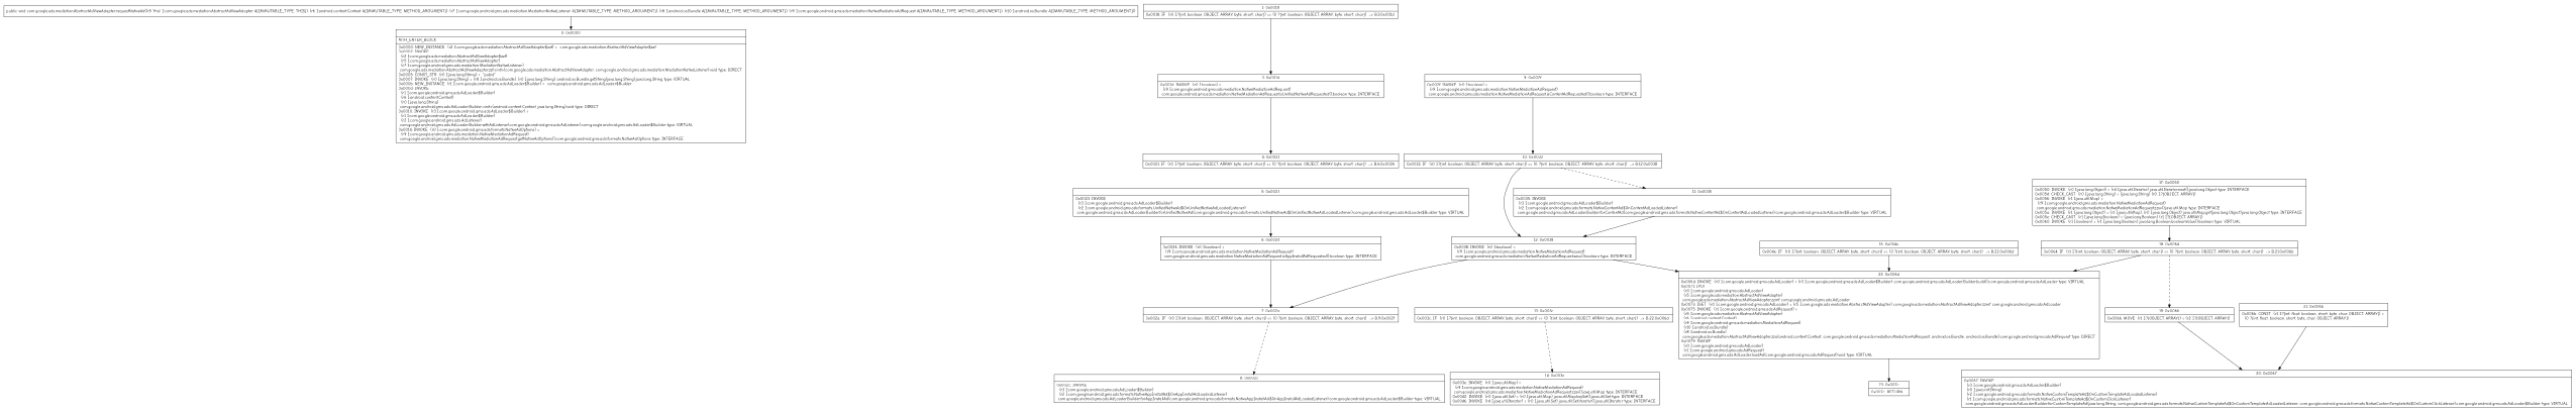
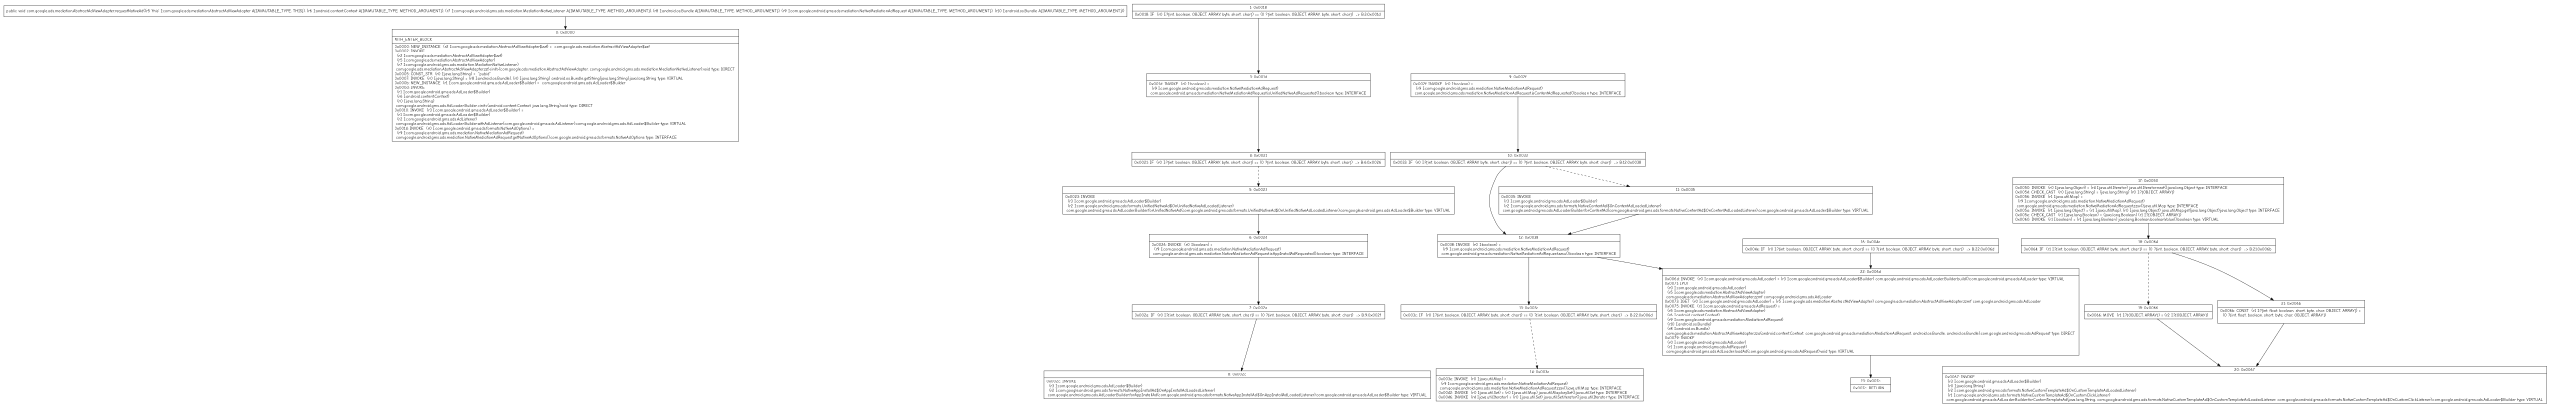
  digraph {
    fontname="Comic Neue"
    node [fontname="Comic Neue" shape=record]
    edge [fontname="Comic Neue"]
    n1 [label="{0\:\ 0x0000|MTH_ENTER_BLOCK\l|0x0000: NEW_INSTANCE  (r2 I:com.google.ads.mediation.AbstractAdViewAdapter$zzf) =  com.google.ads.mediation.AbstractAdViewAdapter$zzf \l0x0002: INVOKE  \l  (r2 I:com.google.ads.mediation.AbstractAdViewAdapter$zzf)\l  (r5 I:com.google.ads.mediation.AbstractAdViewAdapter)\l  (r7 I:com.google.android.gms.ads.mediation.MediationNativeListener)\l com.google.ads.mediation.AbstractAdViewAdapter.zzf.\<init\>(com.google.ads.mediation.AbstractAdViewAdapter, com.google.android.gms.ads.mediation.MediationNativeListener):void type: DIRECT \l0x0005: CONST_STR  (r0 I:java.lang.String) =  \"pubid\" \l0x0007: INVOKE  (r0 I:java.lang.String) = (r8 I:android.os.Bundle), (r0 I:java.lang.String) android.os.Bundle.getString(java.lang.String):java.lang.String type: VIRTUAL \l0x000b: NEW_INSTANCE  (r1 I:com.google.android.gms.ads.AdLoader$Builder) =  com.google.android.gms.ads.AdLoader$Builder \l0x000d: INVOKE  \l  (r1 I:com.google.android.gms.ads.AdLoader$Builder)\l  (r6 I:android.content.Context)\l  (r0 I:java.lang.String)\l com.google.android.gms.ads.AdLoader.Builder.\<init\>(android.content.Context, java.lang.String):void type: DIRECT \l0x0010: INVOKE  (r3 I:com.google.android.gms.ads.AdLoader$Builder) = \l  (r1 I:com.google.android.gms.ads.AdLoader$Builder)\l  (r2 I:com.google.android.gms.ads.AdListener)\l com.google.android.gms.ads.AdLoader.Builder.withAdListener(com.google.android.gms.ads.AdListener):com.google.android.gms.ads.AdLoader$Builder type: VIRTUAL \l0x0014: INVOKE  (r0 I:com.google.android.gms.ads.formats.NativeAdOptions) = \l  (r9 I:com.google.android.gms.ads.mediation.NativeMediationAdRequest)\l com.google.android.gms.ads.mediation.NativeMediationAdRequest.getNativeAdOptions():com.google.android.gms.ads.formats.NativeAdOptions type: INTERFACE \l}"]
    n2 [label="{1\:\ 0x0018|0x0018: IF  (r0 I:?[int, boolean, OBJECT, ARRAY, byte, short, char]) == (0 ?[int, boolean, OBJECT, ARRAY, byte, short, char])  \-\> B:3:0x001d \l}"]
    n3 [label="{3\:\ 0x001d|0x001d: INVOKE  (r0 I:boolean) = \l  (r9 I:com.google.android.gms.ads.mediation.NativeMediationAdRequest)\l com.google.android.gms.ads.mediation.NativeMediationAdRequest.isUnifiedNativeAdRequested():boolean type: INTERFACE \l}"]
    n4 [label="{4\:\ 0x0021|0x0021: IF  (r0 I:?[int, boolean, OBJECT, ARRAY, byte, short, char]) == (0 ?[int, boolean, OBJECT, ARRAY, byte, short, char])  \-\> B:6:0x0026 \l}"]
    n5 [label="{5\:\ 0x0023|0x0023: INVOKE  \l  (r3 I:com.google.android.gms.ads.AdLoader$Builder)\l  (r2 I:com.google.android.gms.ads.formats.UnifiedNativeAd$OnUnifiedNativeAdLoadedListener)\l com.google.android.gms.ads.AdLoader.Builder.forUnifiedNativeAd(com.google.android.gms.ads.formats.UnifiedNativeAd$OnUnifiedNativeAdLoadedListener):com.google.android.gms.ads.AdLoader$Builder type: VIRTUAL \l}"]
    n6 [label="{6\:\ 0x0026|0x0026: INVOKE  (r0 I:boolean) = \l  (r9 I:com.google.android.gms.ads.mediation.NativeMediationAdRequest)\l com.google.android.gms.ads.mediation.NativeMediationAdRequest.isAppInstallAdRequested():boolean type: INTERFACE \l}"]
    n7 [label="{7\:\ 0x002a|0x002a: IF  (r0 I:?[int, boolean, OBJECT, ARRAY, byte, short, char]) == (0 ?[int, boolean, OBJECT, ARRAY, byte, short, char])  \-\> B:9:0x002f \l}"]
    n8 [label="{8\:\ 0x002c|0x002c: INVOKE  \l  (r3 I:com.google.android.gms.ads.AdLoader$Builder)\l  (r2 I:com.google.android.gms.ads.formats.NativeAppInstallAd$OnAppInstallAdLoadedListener)\l com.google.android.gms.ads.AdLoader.Builder.forAppInstallAd(com.google.android.gms.ads.formats.NativeAppInstallAd$OnAppInstallAdLoadedListener):com.google.android.gms.ads.AdLoader$Builder type: VIRTUAL \l}"]
    n9 [label="{9\:\ 0x002f|0x002f: INVOKE  (r0 I:boolean) = \l  (r9 I:com.google.android.gms.ads.mediation.NativeMediationAdRequest)\l com.google.android.gms.ads.mediation.NativeMediationAdRequest.isContentAdRequested():boolean type: INTERFACE \l}"]
    n10 [label="{10\:\ 0x0033|0x0033: IF  (r0 I:?[int, boolean, OBJECT, ARRAY, byte, short, char]) == (0 ?[int, boolean, OBJECT, ARRAY, byte, short, char])  \-\> B:12:0x0038 \l}"]
    n11 [label="{11\:\ 0x0035|0x0035: INVOKE  \l  (r3 I:com.google.android.gms.ads.AdLoader$Builder)\l  (r2 I:com.google.android.gms.ads.formats.NativeContentAd$OnContentAdLoadedListener)\l com.google.android.gms.ads.AdLoader.Builder.forContentAd(com.google.android.gms.ads.formats.NativeContentAd$OnContentAdLoadedListener):com.google.android.gms.ads.AdLoader$Builder type: VIRTUAL \l}"]
    n12 [label="{12\:\ 0x0038|0x0038: INVOKE  (r0 I:boolean) = \l  (r9 I:com.google.android.gms.ads.mediation.NativeMediationAdRequest)\l com.google.android.gms.ads.mediation.NativeMediationAdRequest.zzsu():boolean type: INTERFACE \l}"]
    n13 [label="{13\:\ 0x003c|0x003c: IF  (r0 I:?[int, boolean, OBJECT, ARRAY, byte, short, char]) == (0 ?[int, boolean, OBJECT, ARRAY, byte, short, char])  \-\> B:22:0x006d \l}"]
    n14 [label="{22\:\ 0x006d|0x006d: INVOKE  (r0 I:com.google.android.gms.ads.AdLoader) = (r3 I:com.google.android.gms.ads.AdLoader$Builder) com.google.android.gms.ads.AdLoader.Builder.build():com.google.android.gms.ads.AdLoader type: VIRTUAL \l0x0071: IPUT  \l  (r0 I:com.google.android.gms.ads.AdLoader)\l  (r5 I:com.google.ads.mediation.AbstractAdViewAdapter)\l com.google.ads.mediation.AbstractAdViewAdapter.zzmf com.google.android.gms.ads.AdLoader \l0x0073: IGET  (r0 I:com.google.android.gms.ads.AdLoader) = (r5 I:com.google.ads.mediation.AbstractAdViewAdapter) com.google.ads.mediation.AbstractAdViewAdapter.zzmf com.google.android.gms.ads.AdLoader \l0x0075: INVOKE  (r1 I:com.google.android.gms.ads.AdRequest) = \l  (r5 I:com.google.ads.mediation.AbstractAdViewAdapter)\l  (r6 I:android.content.Context)\l  (r9 I:com.google.android.gms.ads.mediation.MediationAdRequest)\l  (r10 I:android.os.Bundle)\l  (r8 I:android.os.Bundle)\l com.google.ads.mediation.AbstractAdViewAdapter.zza(android.content.Context, com.google.android.gms.ads.mediation.MediationAdRequest, android.os.Bundle, android.os.Bundle):com.google.android.gms.ads.AdRequest type: DIRECT \l0x0079: INVOKE  \l  (r0 I:com.google.android.gms.ads.AdLoader)\l  (r1 I:com.google.android.gms.ads.AdRequest)\l com.google.android.gms.ads.AdLoader.loadAd(com.google.android.gms.ads.AdRequest):void type: VIRTUAL \l}"]
    n15 [label="{14\:\ 0x003e|0x003e: INVOKE  (r0 I:java.util.Map) = \l  (r9 I:com.google.android.gms.ads.mediation.NativeMediationAdRequest)\l com.google.android.gms.ads.mediation.NativeMediationAdRequest.zzsv():java.util.Map type: INTERFACE \l0x0042: INVOKE  (r0 I:java.util.Set) = (r0 I:java.util.Map) java.util.Map.keySet():java.util.Set type: INTERFACE \l0x0046: INVOKE  (r4 I:java.util.Iterator) = (r0 I:java.util.Set) java.util.Set.iterator():java.util.Iterator type: INTERFACE \l}"]
    n16 [label="{23\:\ 0x007c|0x007c: RETURN   \l}"]
    n17 [label="{16\:\ 0x004e|0x004e: IF  (r0 I:?[int, boolean, OBJECT, ARRAY, byte, short, char]) == (0 ?[int, boolean, OBJECT, ARRAY, byte, short, char])  \-\> B:22:0x006d \l}"]
    n18 [label="{17\:\ 0x0050|0x0050: INVOKE  (r0 I:java.lang.Object) = (r4 I:java.util.Iterator) java.util.Iterator.next():java.lang.Object type: INTERFACE \l0x0054: CHECK_CAST  (r0 I:java.lang.String) = (java.lang.String) (r0 I:?[OBJECT, ARRAY]) \l0x0056: INVOKE  (r1 I:java.util.Map) = \l  (r9 I:com.google.android.gms.ads.mediation.NativeMediationAdRequest)\l com.google.android.gms.ads.mediation.NativeMediationAdRequest.zzsv():java.util.Map type: INTERFACE \l0x005a: INVOKE  (r1 I:java.lang.Object) = (r1 I:java.util.Map), (r0 I:java.lang.Object) java.util.Map.get(java.lang.Object):java.lang.Object type: INTERFACE \l0x005e: CHECK_CAST  (r1 I:java.lang.Boolean) = (java.lang.Boolean) (r1 I:?[OBJECT, ARRAY]) \l0x0060: INVOKE  (r1 I:boolean) = (r1 I:java.lang.Boolean) java.lang.Boolean.booleanValue():boolean type: VIRTUAL \l}"]
    n19 [label="{18\:\ 0x0064|0x0064: IF  (r1 I:?[int, boolean, OBJECT, ARRAY, byte, short, char]) == (0 ?[int, boolean, OBJECT, ARRAY, byte, short, char])  \-\> B:21:0x006b \l}"]
    n20 [label="{19\:\ 0x0066|0x0066: MOVE  (r1 I:?[OBJECT, ARRAY]) = (r2 I:?[OBJECT, ARRAY]) \l}"]
    n21 [label="{21\:\ 0x006b|0x006b: CONST  (r1 I:?[int, float, boolean, short, byte, char, OBJECT, ARRAY]) = \l  (0 ?[int, float, boolean, short, byte, char, OBJECT, ARRAY])\l \l}"]
-   n22 [label="{20\:\ 0x0067|0x0067: INVOKE  \l  (r3 I:com.google.android.gms.ads.AdLoader$Builder)\l  (r0 I:java.init.String)\l  (r2 I:com.google.android.gms.ads.formats.NativeCustomTemplateAd$OnCustomTemplateAdLoadedListener)\l  (r1 I:com.google.android.gms.ads.formats.NativeCustomTemplateAd$OnCustomClickListener)\l com.google.android.gms.ads.AdLoader.Builder.forCustomTemplateAd(java.lang.String, com.google.android.gms.ads.formats.NativeCustomTemplateAd$OnCustomTemplateAdLoadedListener, com.google.android.gms.ads.formats.NativeCustomTemplateAd$OnCustomClickListener):com.google.android.gms.ads.AdLoader$Builder type: VIRTUAL \l}"]
+   n22 [label="{20\:\ 0x0067|0x0067: INVOKE  \l  (r3 I:com.google.android.gms.ads.AdLoader$Builder)\l  (r0 I:java.lang.String)\l  (r2 I:com.google.android.gms.ads.formats.NativeCustomTemplateAd$OnCustomTemplateAdLoadedListener)\l  (r1 I:com.google.android.gms.ads.formats.NativeCustomTemplateAd$OnCustomClickListener)\l com.google.android.gms.ads.AdLoader.Builder.forCustomTemplateAd(java.lang.String, com.google.android.gms.ads.formats.NativeCustomTemplateAd$OnCustomTemplateAdLoadedListener, com.google.android.gms.ads.formats.NativeCustomTemplateAd$OnCustomClickListener):com.google.android.gms.ads.AdLoader$Builder type: VIRTUAL \l}"]
    n23 [label="{public void com.google.ads.mediation.AbstractAdViewAdapter.requestNativeAd((r5 'this' I:com.google.ads.mediation.AbstractAdViewAdapter A[IMMUTABLE_TYPE, THIS]), (r6 I:android.content.Context A[IMMUTABLE_TYPE, METHOD_ARGUMENT]), (r7 I:com.google.android.gms.ads.mediation.MediationNativeListener A[IMMUTABLE_TYPE, METHOD_ARGUMENT]), (r8 I:android.os.Bundle A[IMMUTABLE_TYPE, METHOD_ARGUMENT]), (r9 I:com.google.android.gms.ads.mediation.NativeMediationAdRequest A[IMMUTABLE_TYPE, METHOD_ARGUMENT]), (r10 I:android.os.Bundle A[IMMUTABLE_TYPE, METHOD_ARGUMENT])) }"]
    n2 -> n3
    n3 -> n4
+   n4 -> n5 [style=dashed]
    n5 -> n6
    n6 -> n7
-   n7 -> n8 [style=dashed]
+   n7 -> n8 [style=solid]
    n9 -> n10
    n10 -> n11 [style=dashed]
    n10 -> n12
    n11 -> n12
-   n12 -> n7
+   n12 -> n13
    n12 -> n14
    n13 -> n15 [style=dashed]
    n14 -> n16
    n17 -> n14
    n18 -> n19
    n19 -> n20 [style=dashed]
-   n19 -> n14
+   n19 -> n21
    n20 -> n22
    n21 -> n22
    n23 -> n1
  }
